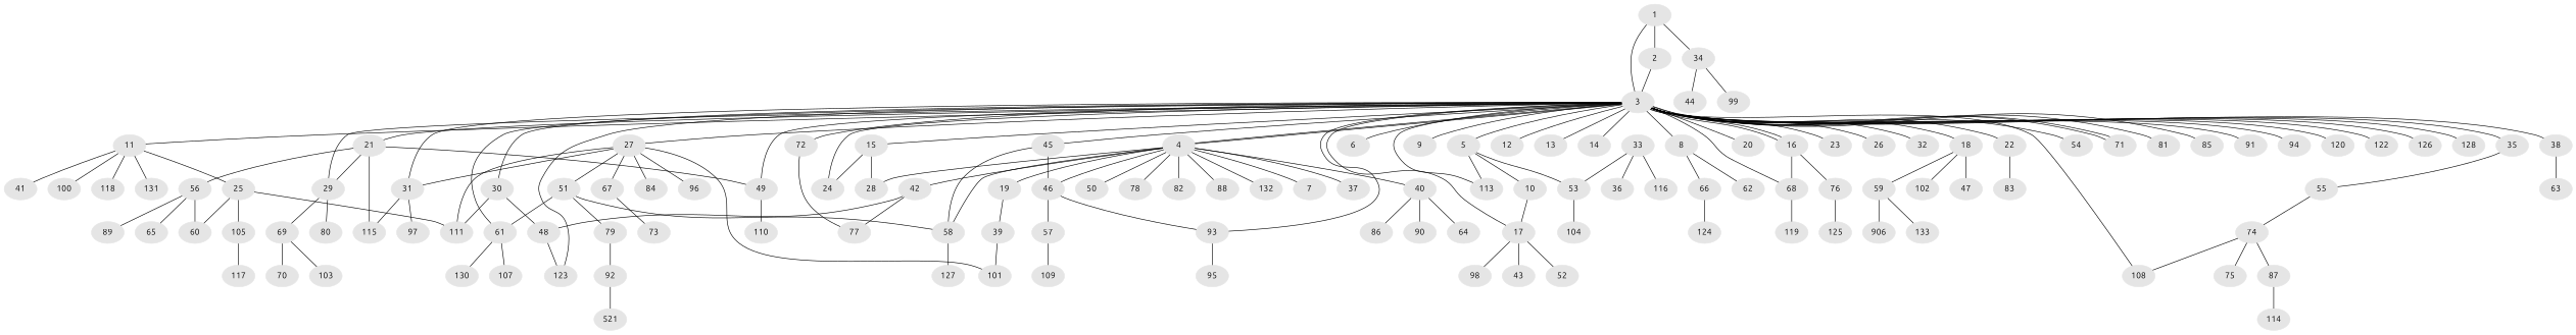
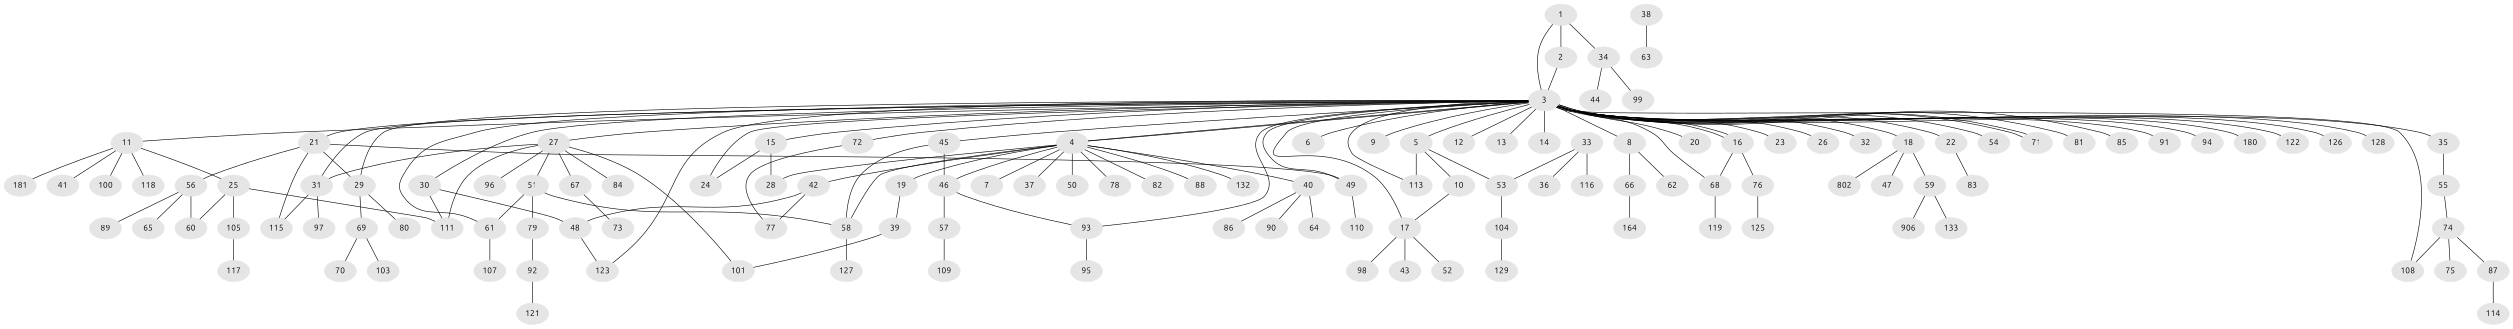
  graph {
    fontname=Ubuntu
    node [color=gray90 fontname=Ubuntu style=filled]
    edge [fontname=Ubuntu]
    1
    2
    3
    34
    4
    5
    6
    8
    9
    11
    12
    13
    14
    15
    16
    17
    18
    20
    21
    22
    23
    24
    26
    27
    29
    30
    31
    32
    35
    38
    45
    49
    54
    61
    68
    71
    72
    81
    85
    91
    93
    94
    108
-   120
+   120 [label=180]
    122
    123
    126
    128
    113
    44
    99
    7
    19
    28
    37
    40
    42
    46
    50
    58
    78
    82
    88
    132
    10
    53
    62
    66
    25
    41
    100
    118
-   131
+   131 [label=181]
    76
    43
    52
    98
    47
    59
-   102
+   102 [label=802]
    56
    115
    83
    111
    51
    67
    84
    96
    101
    69
    80
    48
    97
    33
    36
    116
    55
    63
    110
    107
-   130
    119
    77
    95
    39
    64
    86
    90
    57
    127
    104
-   124
+   124 [label=164]
    60
    105
    125
    n116 [label=906]
    133
    65
    89
    117
    79
    73
    70
    103
    74
    109
    92
+   129
    75
    87
    114
-   121 [label=521]
+   121
    1 -- 2
    1 -- 3
    1 -- 34
    2 -- 3
    3 -- 4
    3 -- 4
    3 -- 5
    3 -- 6
    3 -- 8
    3 -- 9
    3 -- 11
    3 -- 12
    3 -- 13
    3 -- 14
    3 -- 15
    3 -- 16
    3 -- 16
    3 -- 17
    3 -- 18
    3 -- 20
    3 -- 21
    3 -- 22
    3 -- 23
    3 -- 24
    3 -- 26
    3 -- 27
    3 -- 29
    3 -- 30
    3 -- 31
    3 -- 32
    3 -- 35
-   3 -- 38
    3 -- 45
    3 -- 49
    3 -- 54
    3 -- 61
    3 -- 68
    3 -- 71
    3 -- 71
    3 -- 72
    3 -- 81
    3 -- 85
    3 -- 91
    3 -- 93
    3 -- 94
    3 -- 108
    3 -- 120
    3 -- 122
    3 -- 123
    3 -- 126
    3 -- 128
    3 -- 113
    34 -- 44
    34 -- 99
    4 -- 7
    4 -- 19
    4 -- 28
    4 -- 37
    4 -- 40
    4 -- 42
    4 -- 46
    4 -- 50
    4 -- 58
    4 -- 78
    4 -- 82
    4 -- 88
    4 -- 132
    5 -- 113
    5 -- 10
    5 -- 53
    8 -- 62
    8 -- 66
    11 -- 25
    11 -- 41
    11 -- 100
    11 -- 118
    11 -- 131
    15 -- 24
    15 -- 28
    16 -- 68
    16 -- 76
    17 -- 43
    17 -- 52
    17 -- 98
    18 -- 47
    18 -- 59
    18 -- 102
    21 -- 29
    21 -- 49
    21 -- 56
    21 -- 115
    22 -- 83
    27 -- 31
    27 -- 111
    27 -- 51
    27 -- 67
    27 -- 84
    27 -- 96
    27 -- 101
    29 -- 69
    29 -- 80
    30 -- 111
    30 -- 48
    31 -- 115
    31 -- 97
    35 -- 55
    38 -- 63
    45 -- 46
    45 -- 58
    49 -- 110
    61 -- 107
-   61 -- 130
    68 -- 119
    72 -- 77
    93 -- 95
    19 -- 39
    40 -- 64
    40 -- 86
    40 -- 90
    42 -- 48
    42 -- 77
    46 -- 93
    46 -- 57
    58 -- 127
    10 -- 17
    53 -- 104
    66 -- 124
    25 -- 111
    25 -- 60
    25 -- 105
    76 -- 125
    59 -- n116
    59 -- 133
    56 -- 60
    56 -- 65
    56 -- 89
    51 -- 61
    51 -- 58
    51 -- 79
    67 -- 73
    69 -- 70
    69 -- 103
    48 -- 123
    33 -- 53
    33 -- 36
    33 -- 116
    55 -- 74
    39 -- 101
    57 -- 109
+   104 -- 129
    105 -- 117
    79 -- 92
    74 -- 108
    74 -- 75
    74 -- 87
    92 -- 121
    87 -- 114
  }
